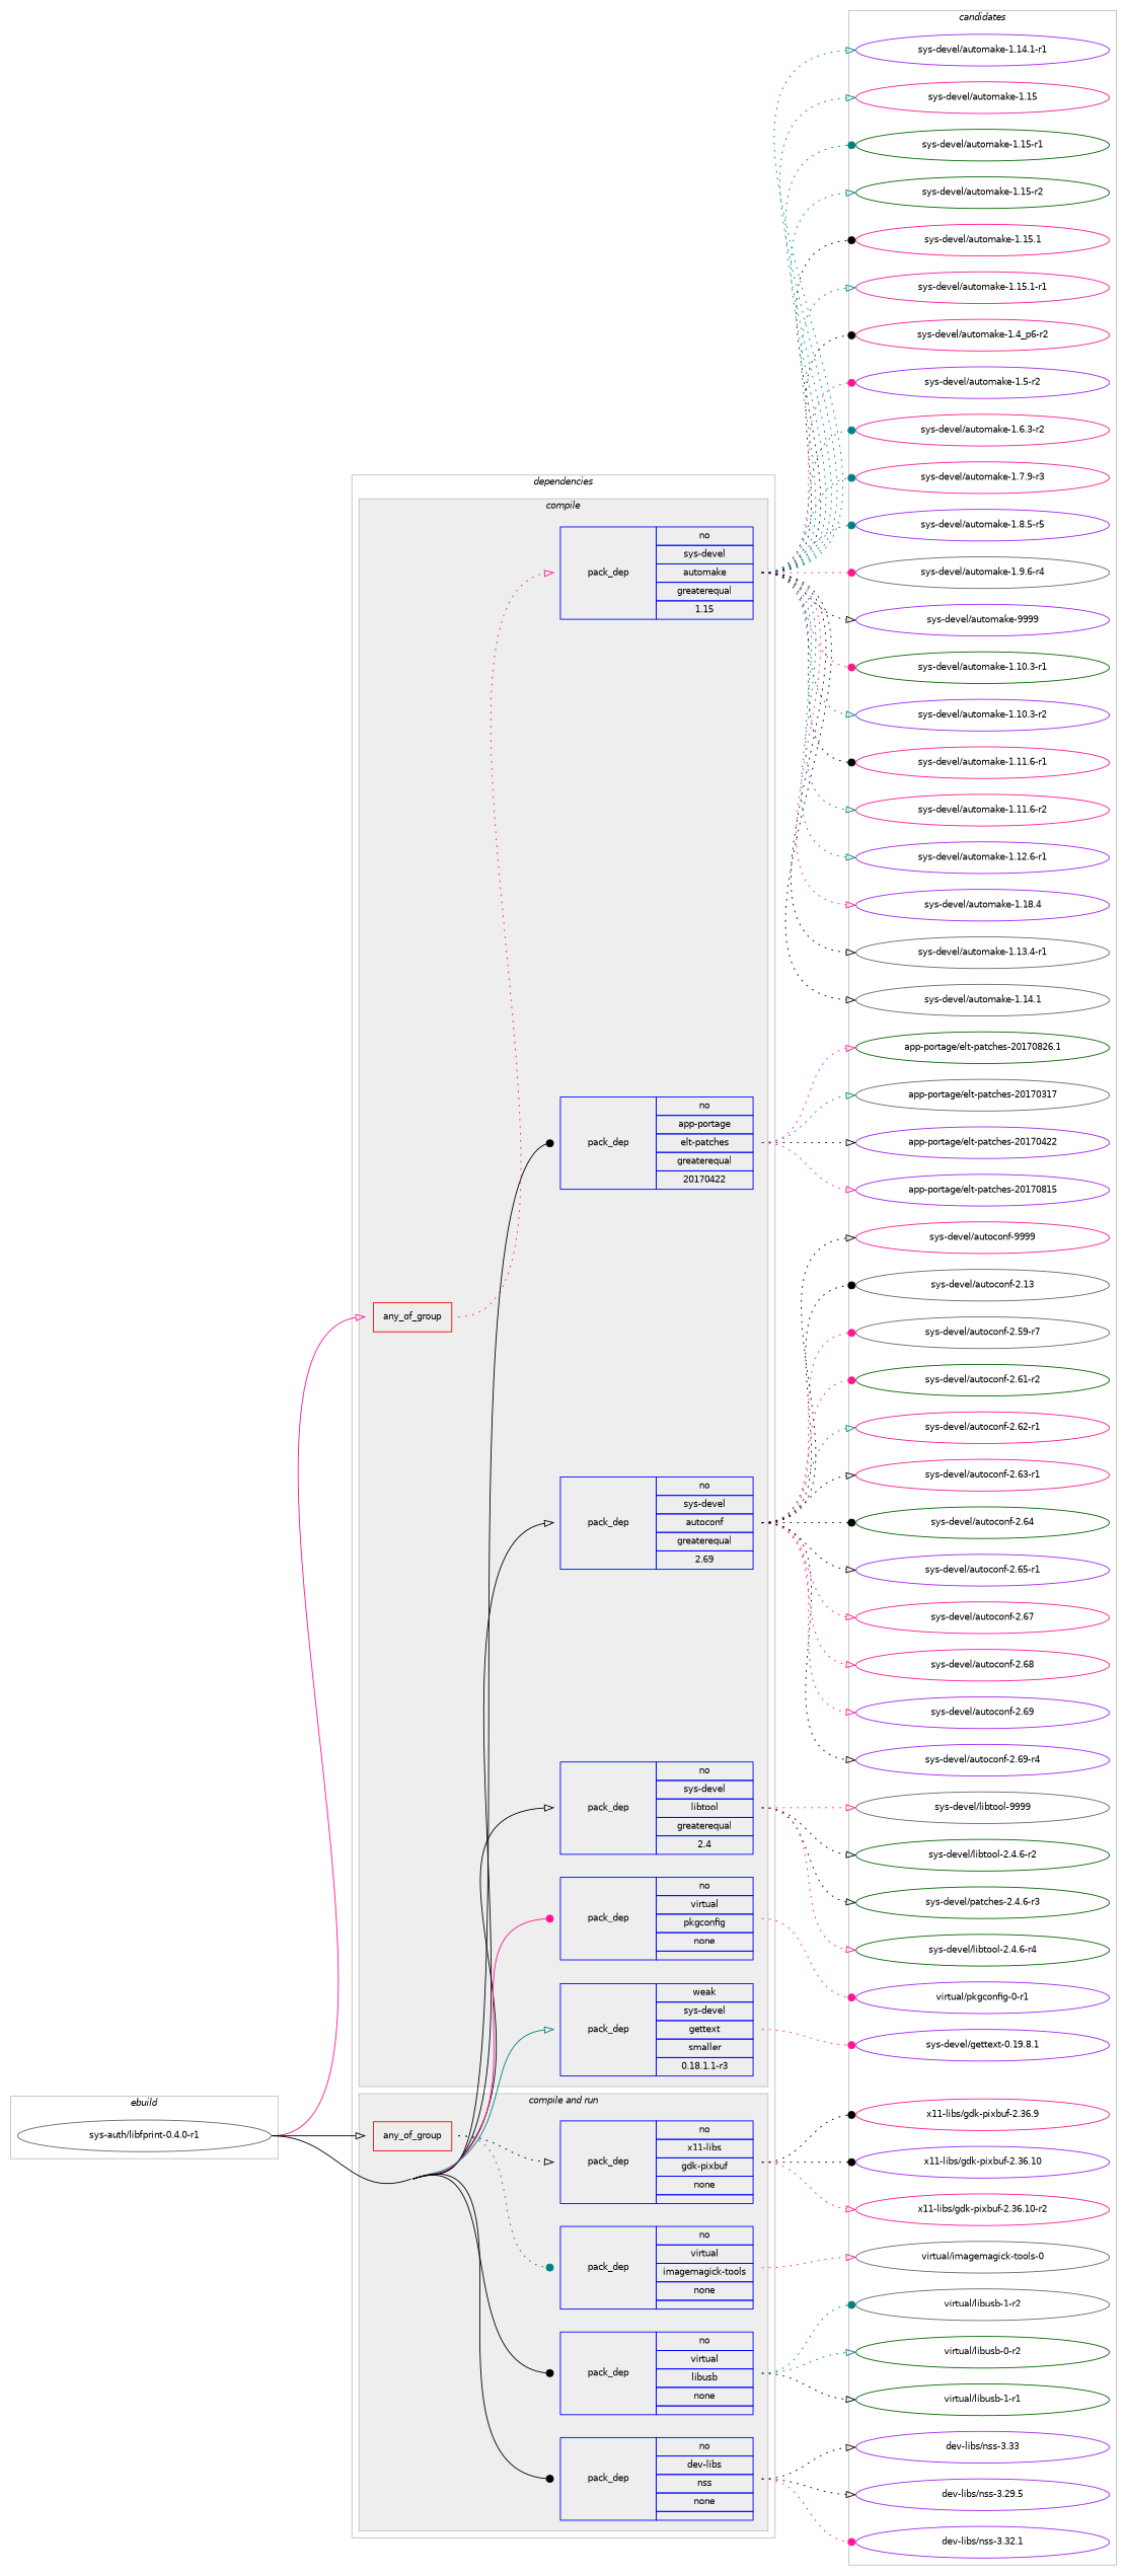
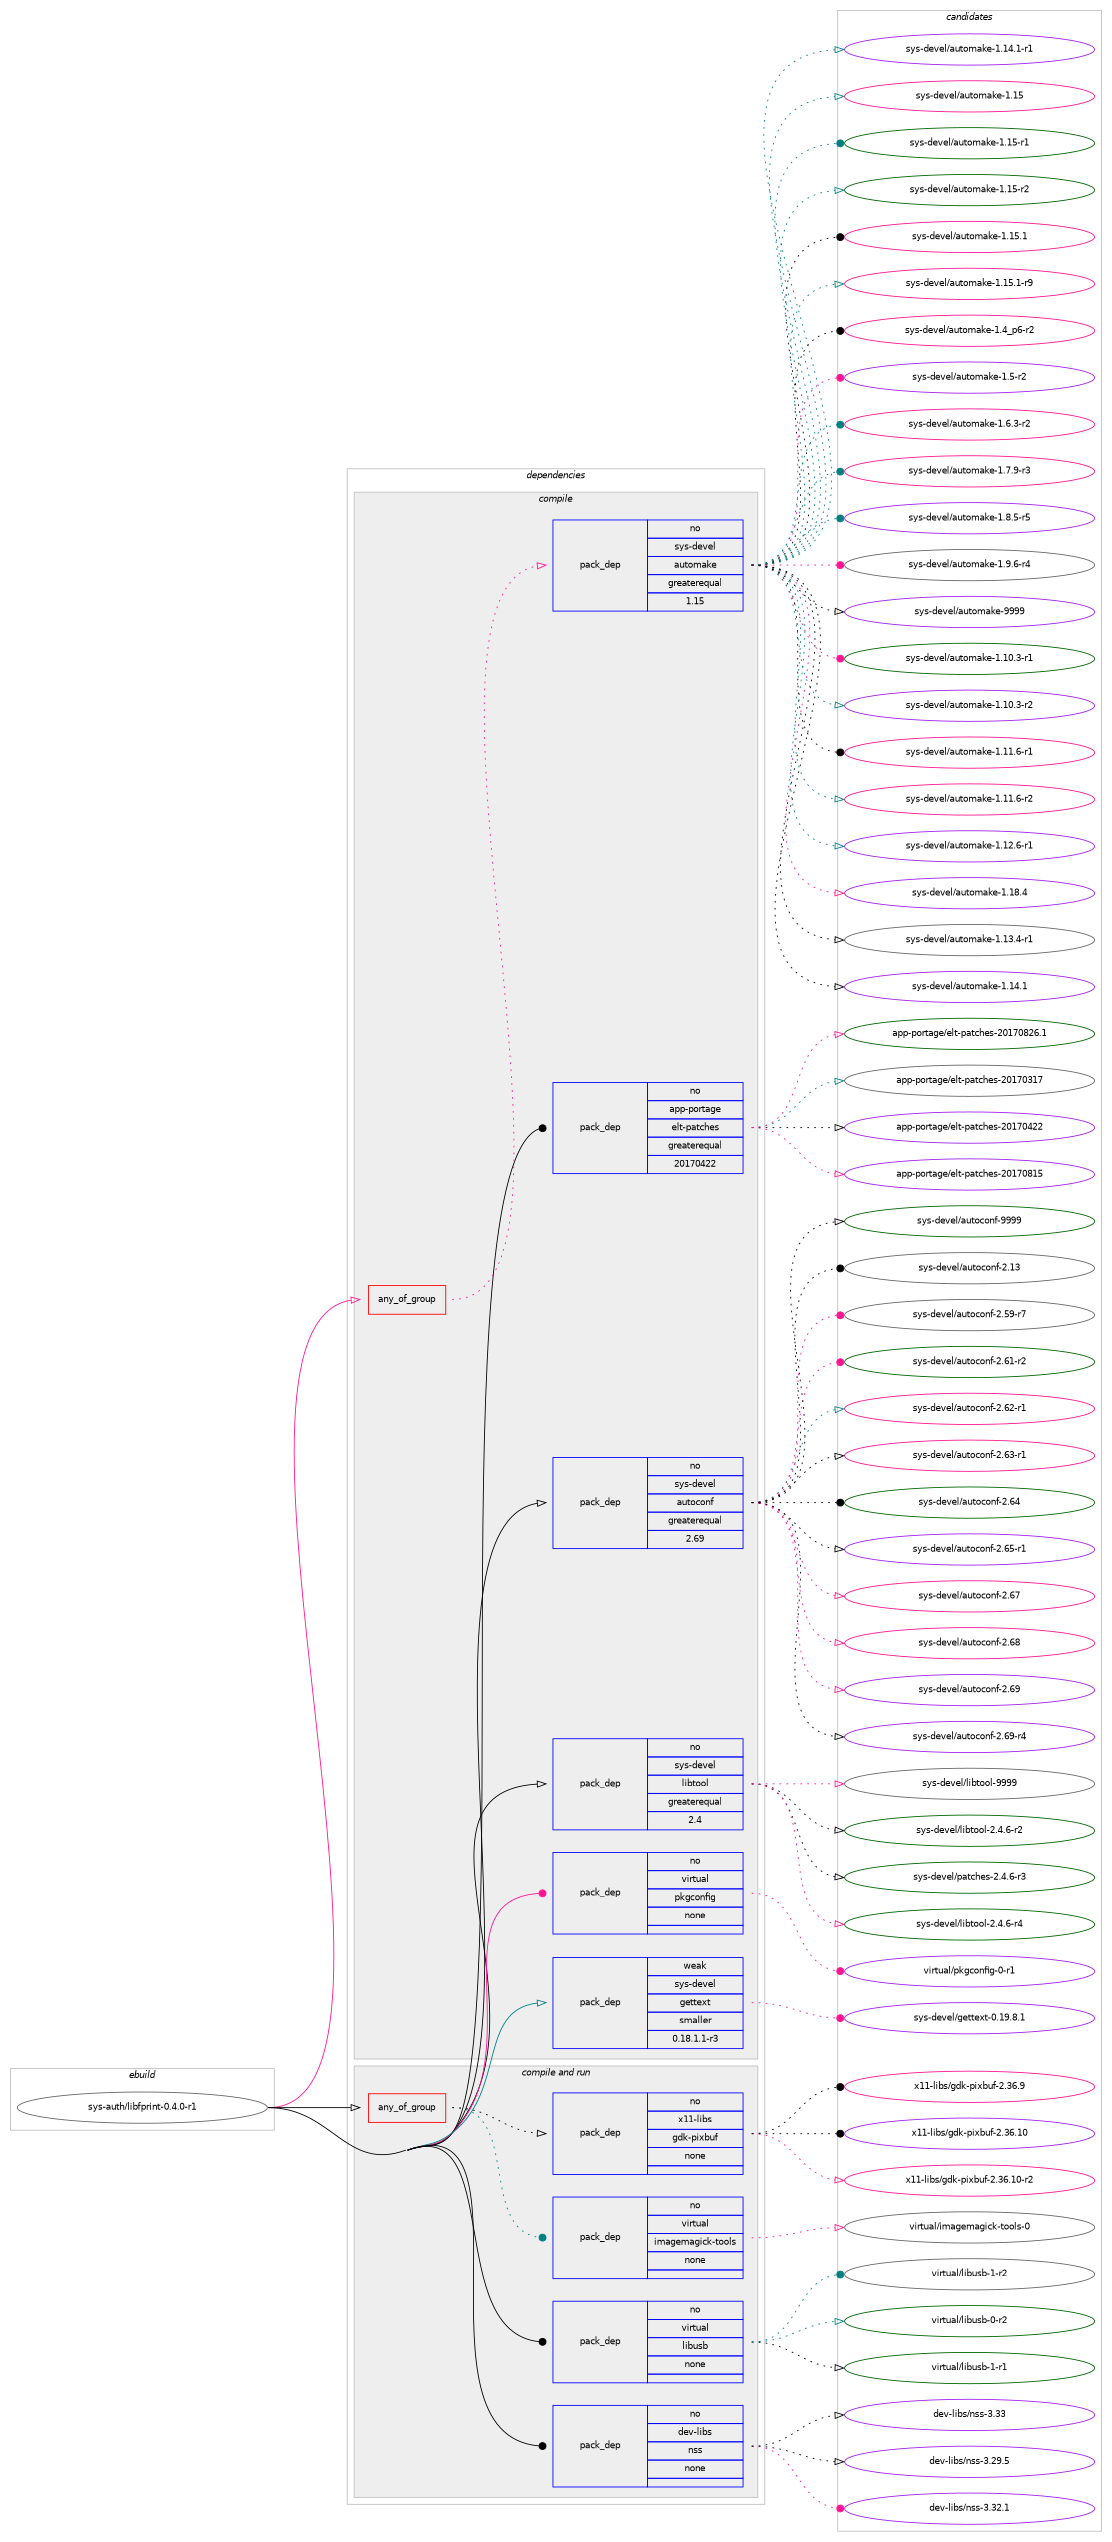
  digraph {
    compound=true
    concentrate=true
    fontname=Helvetica
    fontsize=10
    newrank=true
    rankdir=LR
    ranksep=1.5
    node [color=purple fontname=Helvetica fontsize=10]
    edge [arrowhead=onormal color=black headport=w style=dotted tailport=e weight=100]
    n1 [color=gray40 label="sys-auth/libfprint-0.4.0-r1" width=4]
    n2 [color=blue label=<<TABLE BORDER="0" CELLBORDER="1" CELLSPACING="0" CELLPADDING="4" WIDTH="220"><TR><TD ROWSPAN="6" CELLPADDING="30">pack_dep</TD></TR><TR><TD WIDTH="110">no</TD></TR><TR><TD>sys-devel</TD></TR><TR><TD>automake</TD></TR><TR><TD>greaterequal</TD></TR><TR><TD>1.15</TD></TR></TABLE>> shape=none]
    n3 [color=red label=<<TABLE BORDER="0" CELLBORDER="1" CELLSPACING="0" CELLPADDING="4"><TR><TD CELLPADDING="10">any_of_group</TD></TR></TABLE>> shape=none]
    n4 [color=blue label=<<TABLE BORDER="0" CELLBORDER="1" CELLSPACING="0" CELLPADDING="4" WIDTH="220"><TR><TD ROWSPAN="6" CELLPADDING="30">pack_dep</TD></TR><TR><TD WIDTH="110">no</TD></TR><TR><TD>app-portage</TD></TR><TR><TD>elt-patches</TD></TR><TR><TD>greaterequal</TD></TR><TR><TD>20170422</TD></TR></TABLE>> shape=none]
    n5 [color=blue label=<<TABLE BORDER="0" CELLBORDER="1" CELLSPACING="0" CELLPADDING="4" WIDTH="220"><TR><TD ROWSPAN="6" CELLPADDING="30">pack_dep</TD></TR><TR><TD WIDTH="110">no</TD></TR><TR><TD>sys-devel</TD></TR><TR><TD>autoconf</TD></TR><TR><TD>greaterequal</TD></TR><TR><TD>2.69</TD></TR></TABLE>> shape=none]
    n6 [color=blue label=<<TABLE BORDER="0" CELLBORDER="1" CELLSPACING="0" CELLPADDING="4" WIDTH="220"><TR><TD ROWSPAN="6" CELLPADDING="30">pack_dep</TD></TR><TR><TD WIDTH="110">no</TD></TR><TR><TD>sys-devel</TD></TR><TR><TD>libtool</TD></TR><TR><TD>greaterequal</TD></TR><TR><TD>2.4</TD></TR></TABLE>> shape=none]
    n7 [color=blue label=<<TABLE BORDER="0" CELLBORDER="1" CELLSPACING="0" CELLPADDING="4" WIDTH="220"><TR><TD ROWSPAN="6" CELLPADDING="30">pack_dep</TD></TR><TR><TD WIDTH="110">no</TD></TR><TR><TD>virtual</TD></TR><TR><TD>pkgconfig</TD></TR><TR><TD>none</TD></TR><TR><TD></TD></TR></TABLE>> shape=none]
    n8 [color=blue label=<<TABLE BORDER="0" CELLBORDER="1" CELLSPACING="0" CELLPADDING="4" WIDTH="220"><TR><TD ROWSPAN="6" CELLPADDING="30">pack_dep</TD></TR><TR><TD WIDTH="110">weak</TD></TR><TR><TD>sys-devel</TD></TR><TR><TD>gettext</TD></TR><TR><TD>smaller</TD></TR><TR><TD>0.18.1.1-r3</TD></TR></TABLE>> shape=none]
    n9 [color=blue label=<<TABLE BORDER="0" CELLBORDER="1" CELLSPACING="0" CELLPADDING="4" WIDTH="220"><TR><TD ROWSPAN="6" CELLPADDING="30">pack_dep</TD></TR><TR><TD WIDTH="110">no</TD></TR><TR><TD>virtual</TD></TR><TR><TD>libusb</TD></TR><TR><TD>none</TD></TR><TR><TD></TD></TR></TABLE>> shape=none]
    n10 [color=blue label=<<TABLE BORDER="0" CELLBORDER="1" CELLSPACING="0" CELLPADDING="4" WIDTH="220"><TR><TD ROWSPAN="6" CELLPADDING="30">pack_dep</TD></TR><TR><TD WIDTH="110">no</TD></TR><TR><TD>virtual</TD></TR><TR><TD>imagemagick-tools</TD></TR><TR><TD>none</TD></TR><TR><TD></TD></TR></TABLE>> shape=none]
    n11 [color=blue label=<<TABLE BORDER="0" CELLBORDER="1" CELLSPACING="0" CELLPADDING="4" WIDTH="220"><TR><TD ROWSPAN="6" CELLPADDING="30">pack_dep</TD></TR><TR><TD WIDTH="110">no</TD></TR><TR><TD>x11-libs</TD></TR><TR><TD>gdk-pixbuf</TD></TR><TR><TD>none</TD></TR><TR><TD></TD></TR></TABLE>> shape=none]
    n12 [color=red label=<<TABLE BORDER="0" CELLBORDER="1" CELLSPACING="0" CELLPADDING="4"><TR><TD CELLPADDING="10">any_of_group</TD></TR></TABLE>> shape=none]
    n13 [color=blue label=<<TABLE BORDER="0" CELLBORDER="1" CELLSPACING="0" CELLPADDING="4" WIDTH="220"><TR><TD ROWSPAN="6" CELLPADDING="30">pack_dep</TD></TR><TR><TD WIDTH="110">no</TD></TR><TR><TD>dev-libs</TD></TR><TR><TD>nss</TD></TR><TR><TD>none</TD></TR><TR><TD></TD></TR></TABLE>> shape=none]
    n14 [color=darkgreen label="sys-devel/automake-1.10.3-r1" width=4]
    n15 [label="sys-devel/automake-1.10.3-r2" width=4]
    n16 [color=deeppink label="sys-devel/automake-1.11.6-r1" width=4]
    n17 [color=deeppink label="sys-devel/automake-1.11.6-r2" width=4]
    n18 [label="sys-devel/automake-1.12.6-r1" width=4]
    n19 [label="sys-devel/automake-1.18.4" width=4]
    n20 [color=gray40 label="sys-devel/automake-1.13.4-r1" width=4]
-   n21 [color=gray40 label="sys-devel/automake-1.14.1" width=4]
+   n21 [label="sys-devel/automake-1.14.1" width=4]
    n22 [label="sys-devel/automake-1.14.1-r1" width=4]
    n23 [color=deeppink label="sys-devel/automake-1.15" width=4]
    n24 [color=darkgreen label="sys-devel/automake-1.15-r1" width=4]
    n25 [color=darkgreen label="sys-devel/automake-1.15-r2" width=4]
    n26 [color=deeppink label="sys-devel/automake-1.15.1" width=4]
-   n27 [color=deeppink label="sys-devel/automake-1.15.1-r1" width=4]
+   n27 [color=deeppink label="sys-devel/automake-1.15.1-r9" width=4]
    n28 [color=deeppink label="sys-devel/automake-1.4_p6-r2" width=4]
    n29 [label="sys-devel/automake-1.5-r2" width=4]
    n30 [color=deeppink label="sys-devel/automake-1.6.3-r2" width=4]
    n31 [color=deeppink label="sys-devel/automake-1.7.9-r3" width=4]
    n32 [label="sys-devel/automake-1.8.5-r5" width=4]
    n33 [color=gray40 label="sys-devel/automake-1.9.6-r4" width=4]
    n34 [label="sys-devel/automake-9999" width=4]
    n35 [color=gray40 label="app-portage/elt-patches-20170317" width=4]
    n36 [label="app-portage/elt-patches-20170422" width=4]
    n37 [label="app-portage/elt-patches-20170815" width=4]
    n38 [color=darkgreen label="app-portage/elt-patches-20170826.1" width=4]
    n39 [color=gray40 label="sys-devel/autoconf-2.13" width=4]
    n40 [color=gray40 label="sys-devel/autoconf-2.59-r7" width=4]
    n41 [color=darkgreen label="sys-devel/autoconf-2.61-r2" width=4]
    n42 [color=deeppink label="sys-devel/autoconf-2.62-r1" width=4]
    n43 [color=deeppink label="sys-devel/autoconf-2.63-r1" width=4]
    n44 [color=darkgreen label="sys-devel/autoconf-2.64" width=4]
    n45 [label="sys-devel/autoconf-2.65-r1" width=4]
    n46 [color=deeppink label="sys-devel/autoconf-2.67" width=4]
    n47 [color=deeppink label="sys-devel/autoconf-2.68" width=4]
    n48 [label="sys-devel/autoconf-2.69" width=4]
    n49 [label="sys-devel/autoconf-2.69-r4" width=4]
-   n50 [color=deeppink label="sys-devel/autoconf-9999" width=4]
+   n50 [color=darkgreen label="sys-devel/autoconf-9999" width=4]
    n51 [color=darkgreen label="sys-devel/libtool-2.4.6-r2" width=4]
    n52 [color=darkgreen label="sys-devel/patches-2.4.6-r3" width=4]
    n53 [color=darkgreen label="sys-devel/libtool-2.4.6-r4" width=4]
    n54 [color=gray40 label="sys-devel/libtool-9999" width=4]
    n55 [label="virtual/pkgconfig-0-r1" width=4]
    n56 [label="sys-devel/gettext-0.19.8.1" width=4]
    n57 [color=gray40 label="virtual/imagemagick-tools-0" width=4]
    n58 [label="x11-libs/gdk-pixbuf-2.36.10" width=4]
    n59 [color=deeppink label="x11-libs/gdk-pixbuf-2.36.10-r2" width=4]
    n60 [color=deeppink label="x11-libs/gdk-pixbuf-2.36.9" width=4]
    n61 [label="dev-libs/nss-3.29.5" width=4]
    n62 [label="dev-libs/nss-3.32.1" width=4]
    n63 [label="dev-libs/nss-3.33" width=4]
    n64 [color=darkgreen label="virtual/libusb-0-r2" width=4]
    n65 [color=darkgreen label="virtual/libusb-1-r1" width=4]
    n66 [color=gray40 label="virtual/libusb-1-r2" width=4]
    subgraph cluster_1 {
      color=gray
      label=<<i>ebuild</i>>
      rank=same
      n1
    }
    subgraph cluster_2 {
      color=gray
      label=<<i>dependencies</i>>
      subgraph cluster_3 {
        color=gray
        fillcolor="#eeeeee"
        label=<<i>compile</i>>
        style=filled
        subgraph sub_4 {
          color=gray
          fillcolor="#eeeeee"
          label=<<i>compile</i>>
          style=filled
          n3
          subgraph sub_5 {
            color=gray
            fillcolor="#eeeeee"
            label=<<i>compile</i>>
            style=filled
            n2
          }
        }
        subgraph sub_6 {
          color=gray
          fillcolor="#eeeeee"
          label=<<i>compile</i>>
          style=filled
          n4
        }
        subgraph sub_7 {
          color=gray
          fillcolor="#eeeeee"
          label=<<i>compile</i>>
          style=filled
          n5
        }
        subgraph sub_8 {
          color=gray
          fillcolor="#eeeeee"
          label=<<i>compile</i>>
          style=filled
          n6
        }
        subgraph sub_9 {
          color=gray
          fillcolor="#eeeeee"
          label=<<i>compile</i>>
          style=filled
          n7
        }
        subgraph sub_10 {
          color=gray
          fillcolor="#eeeeee"
          label=<<i>compile</i>>
          style=filled
          n8
        }
      }
      subgraph cluster_11 {
        color=gray
        fillcolor="#eeeeee"
        label=<<i>compile and run</i>>
        style=filled
        subgraph sub_12 {
          color=gray
          fillcolor="#eeeeee"
          label=<<i>compile and run</i>>
          style=filled
          n9
        }
        subgraph sub_13 {
          color=gray
          fillcolor="#eeeeee"
          label=<<i>compile and run</i>>
          style=filled
          n12
          subgraph sub_14 {
            color=gray
            fillcolor="#eeeeee"
            label=<<i>compile and run</i>>
            style=filled
            n10
          }
          subgraph sub_15 {
            color=gray
            fillcolor="#eeeeee"
            label=<<i>compile and run</i>>
            style=filled
            n11
          }
        }
        subgraph sub_16 {
          color=gray
          fillcolor="#eeeeee"
          label=<<i>compile and run</i>>
          style=filled
          n13
        }
      }
      subgraph cluster_17 {
        color=gray
        fillcolor="#eeeeee"
        label=<<i>run</i>>
        style=filled
      }
    }
    subgraph cluster_18 {
      color=gray
      label=<<i>candidates</i>>
      rank=same
      subgraph sub_19 {
        color=black
        label=<<i>candidates</i>>
        nodesep=1
        rank=same
        n14
        n15
        n16
        n17
        n18
        n19
        n20
        n21
        n22
        n23
        n24
        n25
        n26
        n27
        n28
        n29
        n30
        n31
        n32
        n33
        n34
      }
      subgraph sub_20 {
        color=black
        label=<<i>candidates</i>>
        nodesep=1
        rank=same
        n35
        n36
        n37
        n38
      }
      subgraph sub_21 {
        color=black
        label=<<i>candidates</i>>
        nodesep=1
        rank=same
        n39
        n40
        n41
        n42
        n43
        n44
        n45
        n46
        n47
        n48
        n49
        n50
      }
      subgraph sub_22 {
        color=black
        label=<<i>candidates</i>>
        nodesep=1
        rank=same
        n51
        n52
        n53
        n54
      }
      subgraph sub_23 {
        color=black
        label=<<i>candidates</i>>
        nodesep=1
        rank=same
        n55
      }
      subgraph sub_24 {
        color=black
        label=<<i>candidates</i>>
        nodesep=1
        rank=same
        n56
      }
      subgraph sub_25 {
        color=black
        label=<<i>candidates</i>>
        nodesep=1
        rank=same
        n57
      }
      subgraph sub_26 {
        color=black
        label=<<i>candidates</i>>
        nodesep=1
        rank=same
        n58
        n59
        n60
      }
      subgraph sub_27 {
        color=black
        label=<<i>candidates</i>>
        nodesep=1
        rank=same
        n61
        n62
        n63
      }
      subgraph sub_28 {
        color=black
        label=<<i>candidates</i>>
        nodesep=1
        rank=same
        n64
        n65
        n66
      }
    }
    n1 -> n3 [color=deeppink style=solid weight=20]
    n1 -> n4 [arrowhead=dot style=solid weight=20]
    n1 -> n5 [style=solid weight=20]
    n1 -> n6 [style=solid weight=20]
    n1 -> n7 [arrowhead=dot color=deeppink style=solid weight=20]
    n1 -> n8 [color=teal style=solid weight=20]
    n1 -> n9 [arrowhead=dot style=solid weight=20]
    n1 -> n12 [style=solid weight=20]
    n1 -> n13 [arrowhead=dot style=solid weight=20]
    n2 -> n14 [arrowhead=dot color=deeppink]
    n2 -> n15 [color=teal]
    n2 -> n16 [arrowhead=dot]
    n2 -> n17 [color=teal]
    n2 -> n18 [color=teal]
    n2 -> n19 [color=deeppink]
    n2 -> n20
    n2 -> n21
    n2 -> n22 [color=teal]
    n2 -> n23 [color=teal]
    n2 -> n24 [arrowhead=dot color=teal]
    n2 -> n25 [color=teal]
    n2 -> n26 [arrowhead=dot]
    n2 -> n27 [color=teal]
    n2 -> n28 [arrowhead=dot]
    n2 -> n29 [arrowhead=dot color=deeppink]
    n2 -> n30 [arrowhead=dot color=teal]
    n2 -> n31 [arrowhead=dot color=teal]
    n2 -> n32 [arrowhead=dot color=teal]
    n2 -> n33 [arrowhead=dot color=deeppink]
    n2 -> n34
    n3 -> n2 [color=deeppink weight=20]
    n4 -> n35 [color=teal]
    n4 -> n36
    n4 -> n37 [color=deeppink]
    n4 -> n38 [color=deeppink]
    n5 -> n39 [arrowhead=dot]
    n5 -> n40 [arrowhead=dot color=deeppink]
    n5 -> n41 [arrowhead=dot color=deeppink]
    n5 -> n42 [color=teal]
    n5 -> n43
    n5 -> n44 [arrowhead=dot]
    n5 -> n45
    n5 -> n46 [color=deeppink]
    n5 -> n47 [color=deeppink]
    n5 -> n48 [color=deeppink]
    n5 -> n49
    n5 -> n50
    n6 -> n51
    n6 -> n52
    n6 -> n53 [color=deeppink]
    n6 -> n54 [color=deeppink]
    n7 -> n55 [arrowhead=dot color=deeppink]
    n8 -> n56 [arrowhead=dot color=deeppink]
    n9 -> n64 [color=teal]
    n9 -> n65
    n9 -> n66 [arrowhead=dot color=teal]
    n10 -> n57 [color=deeppink]
    n11 -> n58 [arrowhead=dot]
    n11 -> n59 [color=deeppink]
    n11 -> n60 [arrowhead=dot]
    n12 -> n10 [arrowhead=dot color=teal weight=20]
    n12 -> n11 [weight=20]
    n13 -> n61
    n13 -> n62 [arrowhead=dot color=deeppink]
    n13 -> n63
  }
